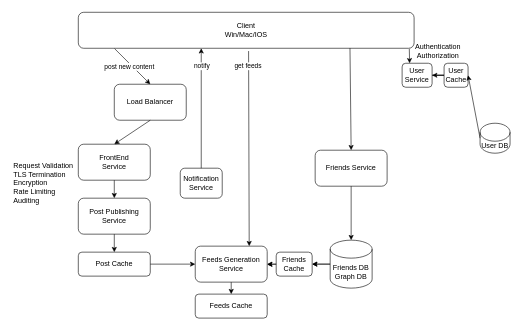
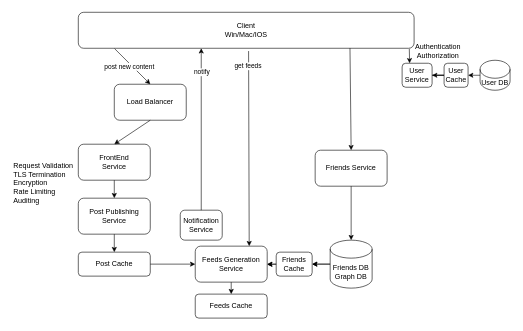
  <mxCell id="0" />
  <mxCell id="1" parent="0" />
  <mxCell id="2" value="Client&lt;br&gt;Win/Mac/IOS" style="rounded=1;whiteSpace=wrap;html=1;" vertex="1" parent="1"><mxGeometry x="130" y="20" width="560" height="60" as="geometry" /></mxCell>
  <mxCell id="3" value="Load Balancer" style="rounded=1;whiteSpace=wrap;html=1;" vertex="1" parent="1"><mxGeometry x="190" y="140" width="120" height="60" as="geometry" /></mxCell>
  <mxCell id="4" value="" style="endArrow=classic;html=1;rounded=0;exitX=0.108;exitY=1.01;exitDx=0;exitDy=0;exitPerimeter=0;entryX=0.5;entryY=0;entryDx=0;entryDy=0;" edge="1" parent="1" source="2" target="3"><mxGeometry width="50" height="50" relative="1" as="geometry"><mxPoint x="320" y="160" as="sourcePoint" /><mxPoint x="370" y="110" as="targetPoint" /></mxGeometry></mxCell>
  <mxCell id="5" value="post new content" style="edgeLabel;html=1;align=center;verticalAlign=middle;resizable=0;points=[];" vertex="1" connectable="0" parent="4"><mxGeometry x="-0.092" y="-4" relative="1" as="geometry"><mxPoint as="offset" /></mxGeometry></mxCell>
  <mxCell id="6" value="FrontEnd&lt;br&gt;Service" style="rounded=1;whiteSpace=wrap;html=1;" vertex="1" parent="1"><mxGeometry x="130" y="240" width="120" height="60" as="geometry" /></mxCell>
  <mxCell id="7" value="" style="endArrow=classic;html=1;rounded=0;exitX=0.5;exitY=1;exitDx=0;exitDy=0;" edge="1" parent="1" source="6"><mxGeometry width="50" height="50" relative="1" as="geometry"><mxPoint x="320" y="400" as="sourcePoint" /><mxPoint x="190" y="330" as="targetPoint" /></mxGeometry></mxCell>
  <mxCell id="8" value="Request Validation&lt;br&gt;TLS Termination&lt;br&gt;Encryption&lt;br&gt;Rate Limiting&lt;br&gt;Auditing" style="text;html=1;strokeColor=none;fillColor=none;align=left;verticalAlign=middle;whiteSpace=wrap;rounded=0;" vertex="1" parent="1"><mxGeometry x="20" y="270" width="110" height="70" as="geometry" /></mxCell>
  <mxCell id="9" value="" style="endArrow=classic;html=1;rounded=0;exitX=0.5;exitY=1;exitDx=0;exitDy=0;entryX=0.5;entryY=0;entryDx=0;entryDy=0;" edge="1" parent="1" source="3" target="6"><mxGeometry width="50" height="50" relative="1" as="geometry"><mxPoint x="320" y="290" as="sourcePoint" /><mxPoint x="370" y="240" as="targetPoint" /></mxGeometry></mxCell>
  <mxCell id="10" value="Post Publishing Service" style="rounded=1;whiteSpace=wrap;html=1;" vertex="1" parent="1"><mxGeometry x="130" y="330" width="120" height="60" as="geometry" /></mxCell>
  <mxCell id="11" value="" style="endArrow=classic;html=1;rounded=0;exitX=0.5;exitY=1;exitDx=0;exitDy=0;" edge="1" parent="1" source="10"><mxGeometry width="50" height="50" relative="1" as="geometry"><mxPoint x="210" y="480" as="sourcePoint" /><mxPoint x="190" y="420" as="targetPoint" /></mxGeometry></mxCell>
- <mxCell id="12" value="User DB" style="shape=cylinder3;whiteSpace=wrap;html=1;boundedLbl=1;backgroundOutline=1;size=15;" vertex="1" parent="1"><mxGeometry x="800" y="205" width="50" height="50" as="geometry" /></mxCell>
+ <mxCell id="12" value="User DB" style="shape=cylinder3;whiteSpace=wrap;html=1;boundedLbl=1;backgroundOutline=1;size=15;" vertex="1" parent="1"><mxGeometry x="800" y="100" width="50" height="50" as="geometry" /></mxCell>
  <mxCell id="13" style="edgeStyle=orthogonalEdgeStyle;rounded=0;orthogonalLoop=1;jettySize=auto;html=1;entryX=1;entryY=0.5;entryDx=0;entryDy=0;" edge="1" parent="1" source="14" target="15"><mxGeometry relative="1" as="geometry" /></mxCell>
  <mxCell id="14" value="User&lt;br&gt;Cache" style="rounded=1;whiteSpace=wrap;html=1;" vertex="1" parent="1"><mxGeometry x="740" y="105" width="40" height="40" as="geometry" /></mxCell>
  <mxCell id="15" value="User Service" style="rounded=1;whiteSpace=wrap;html=1;" vertex="1" parent="1"><mxGeometry x="670" y="105" width="50" height="40" as="geometry" /></mxCell>
  <mxCell id="16" value="" style="endArrow=classic;html=1;rounded=0;entryX=1;entryY=0.5;entryDx=0;entryDy=0;exitX=0;exitY=0.5;exitDx=0;exitDy=0;exitPerimeter=0;" edge="1" parent="1" source="12" target="14"><mxGeometry width="50" height="50" relative="1" as="geometry"><mxPoint x="680" y="365" as="sourcePoint" /><mxPoint x="730" y="315" as="targetPoint" /></mxGeometry></mxCell>
  <mxCell id="17" value="" style="endArrow=classic;html=1;rounded=0;exitX=0.986;exitY=1.01;exitDx=0;exitDy=0;exitPerimeter=0;entryX=0.25;entryY=0;entryDx=0;entryDy=0;" edge="1" parent="1" target="15"><mxGeometry width="50" height="50" relative="1" as="geometry"><mxPoint x="682" y="81" as="sourcePoint" /><mxPoint x="820" y="30" as="targetPoint" /></mxGeometry></mxCell>
  <mxCell id="18" value="Authentication&lt;br style=&quot;border-color: var(--border-color); text-align: left;&quot;&gt;&lt;span style=&quot;text-align: left;&quot;&gt;Authorization&lt;/span&gt;" style="text;html=1;strokeColor=none;fillColor=none;align=center;verticalAlign=middle;whiteSpace=wrap;rounded=0;" vertex="1" parent="1"><mxGeometry x="700" y="70" width="60" height="30" as="geometry" /></mxCell>
  <mxCell id="19" value="Post Cache" style="rounded=1;whiteSpace=wrap;html=1;" vertex="1" parent="1"><mxGeometry x="130" y="420" width="120" height="40" as="geometry" /></mxCell>
- <mxCell id="20" value="Notification Service" style="rounded=1;whiteSpace=wrap;html=1;" vertex="1" parent="1"><mxGeometry x="300" y="280" width="70" height="50" as="geometry" /></mxCell>
+ <mxCell id="20" value="Notification Service" style="rounded=1;whiteSpace=wrap;html=1;" vertex="1" parent="1"><mxGeometry x="300" y="350" width="70" height="50" as="geometry" /></mxCell>
  <mxCell id="21" value="" style="endArrow=classic;html=1;rounded=0;exitX=0.5;exitY=0;exitDx=0;exitDy=0;entryX=0.5;entryY=1;entryDx=0;entryDy=0;" edge="1" parent="1" source="20"><mxGeometry width="50" height="50" relative="1" as="geometry"><mxPoint x="240" y="230" as="sourcePoint" /><mxPoint x="335" y="80" as="targetPoint" /></mxGeometry></mxCell>
  <mxCell id="22" value="notify" style="edgeLabel;html=1;align=center;verticalAlign=middle;resizable=0;points=[];" vertex="1" connectable="0" parent="21"><mxGeometry x="0.71" relative="1" as="geometry"><mxPoint as="offset" /></mxGeometry></mxCell>
  <mxCell id="23" value="Feeds Generation Service" style="rounded=1;whiteSpace=wrap;html=1;" vertex="1" parent="1"><mxGeometry x="325" y="410" width="120" height="60" as="geometry" /></mxCell>
  <mxCell id="24" value="" style="endArrow=classic;html=1;rounded=0;exitX=1;exitY=0.5;exitDx=0;exitDy=0;entryX=0;entryY=0.5;entryDx=0;entryDy=0;" edge="1" parent="1" source="19" target="23"><mxGeometry width="50" height="50" relative="1" as="geometry"><mxPoint x="490" y="590" as="sourcePoint" /><mxPoint x="540" y="540" as="targetPoint" /></mxGeometry></mxCell>
  <mxCell id="25" value="" style="endArrow=classic;html=1;rounded=0;exitX=0.5;exitY=1;exitDx=0;exitDy=0;entryX=0.5;entryY=0;entryDx=0;entryDy=0;entryPerimeter=0;" edge="1" parent="1"><mxGeometry width="50" height="50" relative="1" as="geometry"><mxPoint x="385" y="470" as="sourcePoint" /><mxPoint x="385" y="490" as="targetPoint" /></mxGeometry></mxCell>
  <mxCell id="26" value="Feeds Cache" style="rounded=1;whiteSpace=wrap;html=1;" vertex="1" parent="1"><mxGeometry x="325" y="490" width="120" height="40" as="geometry" /></mxCell>
  <mxCell id="27" value="" style="endArrow=classic;html=1;rounded=0;exitX=0.641;exitY=1.077;exitDx=0;exitDy=0;exitPerimeter=0;entryX=0.75;entryY=0;entryDx=0;entryDy=0;" edge="1" parent="1" target="23"><mxGeometry width="50" height="50" relative="1" as="geometry"><mxPoint x="413.96" y="84.62" as="sourcePoint" /><mxPoint x="675" y="220" as="targetPoint" /></mxGeometry></mxCell>
  <mxCell id="28" value="get feeds" style="edgeLabel;html=1;align=center;verticalAlign=middle;resizable=0;points=[];" vertex="1" connectable="0" parent="27"><mxGeometry x="-0.623" y="-2" relative="1" as="geometry"><mxPoint y="-36" as="offset" /></mxGeometry></mxCell>
  <mxCell id="29" value="" style="endArrow=classic;html=1;rounded=0;entryX=1;entryY=0.5;entryDx=0;entryDy=0;" edge="1" parent="1" target="23"><mxGeometry width="50" height="50" relative="1" as="geometry"><mxPoint x="465" y="440" as="sourcePoint" /><mxPoint x="665" y="460" as="targetPoint" /></mxGeometry></mxCell>
  <mxCell id="30" value="" style="edgeStyle=orthogonalEdgeStyle;rounded=0;orthogonalLoop=1;jettySize=auto;html=1;" edge="1" parent="1" target="23"><mxGeometry relative="1" as="geometry"><mxPoint x="465" y="440" as="sourcePoint" /></mxGeometry></mxCell>
  <mxCell id="31" value="" style="endArrow=classic;html=1;rounded=0;entryX=1;entryY=0.5;entryDx=0;entryDy=0;" edge="1" parent="1" source="35" target="33"><mxGeometry width="50" height="50" relative="1" as="geometry"><mxPoint x="740" y="440" as="sourcePoint" /><mxPoint x="660" y="570" as="targetPoint" /></mxGeometry></mxCell>
  <mxCell id="32" value="" style="endArrow=classic;html=1;rounded=0;entryX=1;entryY=0.5;entryDx=0;entryDy=0;" edge="1" parent="1" target="33"><mxGeometry width="50" height="50" relative="1" as="geometry"><mxPoint x="580" y="440" as="sourcePoint" /><mxPoint x="520" y="440" as="targetPoint" /></mxGeometry></mxCell>
  <mxCell id="33" value="Friends Cache" style="rounded=1;whiteSpace=wrap;html=1;" vertex="1" parent="1"><mxGeometry x="460" y="420" width="60" height="40" as="geometry" /></mxCell>
  <mxCell id="34" value="" style="endArrow=classic;html=1;rounded=0;entryX=1;entryY=0.5;entryDx=0;entryDy=0;" edge="1" parent="1" target="35"><mxGeometry width="50" height="50" relative="1" as="geometry"><mxPoint x="610" y="440" as="sourcePoint" /><mxPoint x="540" y="440" as="targetPoint" /></mxGeometry></mxCell>
  <mxCell id="35" value="Friends DB&lt;br&gt;Graph DB" style="shape=cylinder3;whiteSpace=wrap;html=1;boundedLbl=1;backgroundOutline=1;size=15;" vertex="1" parent="1"><mxGeometry x="550" y="400" width="70" height="80" as="geometry" /></mxCell>
  <mxCell id="36" value="Friends Service" style="rounded=1;whiteSpace=wrap;html=1;" vertex="1" parent="1"><mxGeometry x="525" y="250" width="120" height="60" as="geometry" /></mxCell>
  <mxCell id="37" value="" style="endArrow=classic;html=1;rounded=0;exitX=0.809;exitY=0.997;exitDx=0;exitDy=0;exitPerimeter=0;entryX=0.5;entryY=0;entryDx=0;entryDy=0;" edge="1" parent="1" source="2" target="36"><mxGeometry width="50" height="50" relative="1" as="geometry"><mxPoint x="590" y="180" as="sourcePoint" /><mxPoint x="640" y="130" as="targetPoint" /></mxGeometry></mxCell>
  <mxCell id="38" value="" style="endArrow=classic;html=1;rounded=0;exitX=0.5;exitY=1;exitDx=0;exitDy=0;entryX=0.5;entryY=0;entryDx=0;entryDy=0;entryPerimeter=0;" edge="1" parent="1" source="36" target="35"><mxGeometry width="50" height="50" relative="1" as="geometry"><mxPoint x="710" y="410" as="sourcePoint" /><mxPoint x="760" y="360" as="targetPoint" /></mxGeometry></mxCell>
